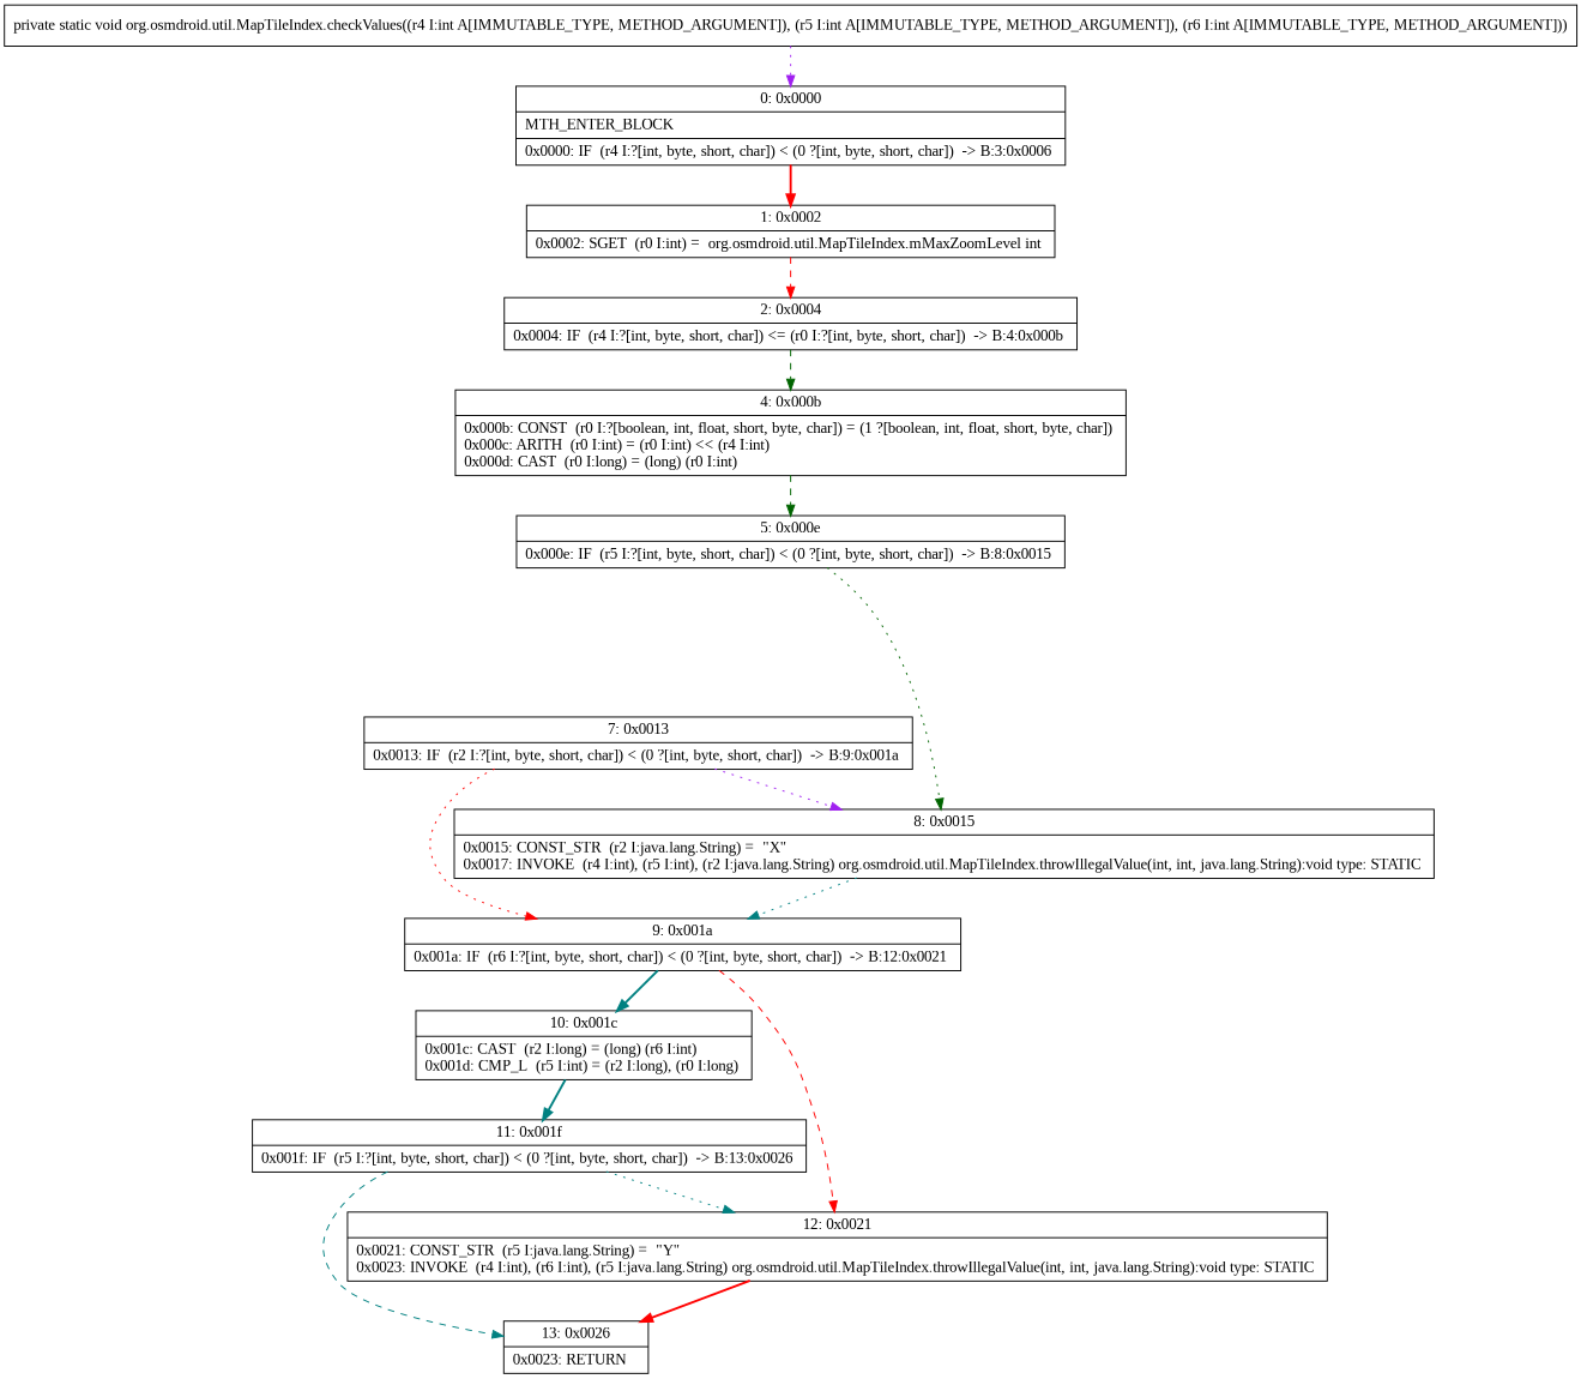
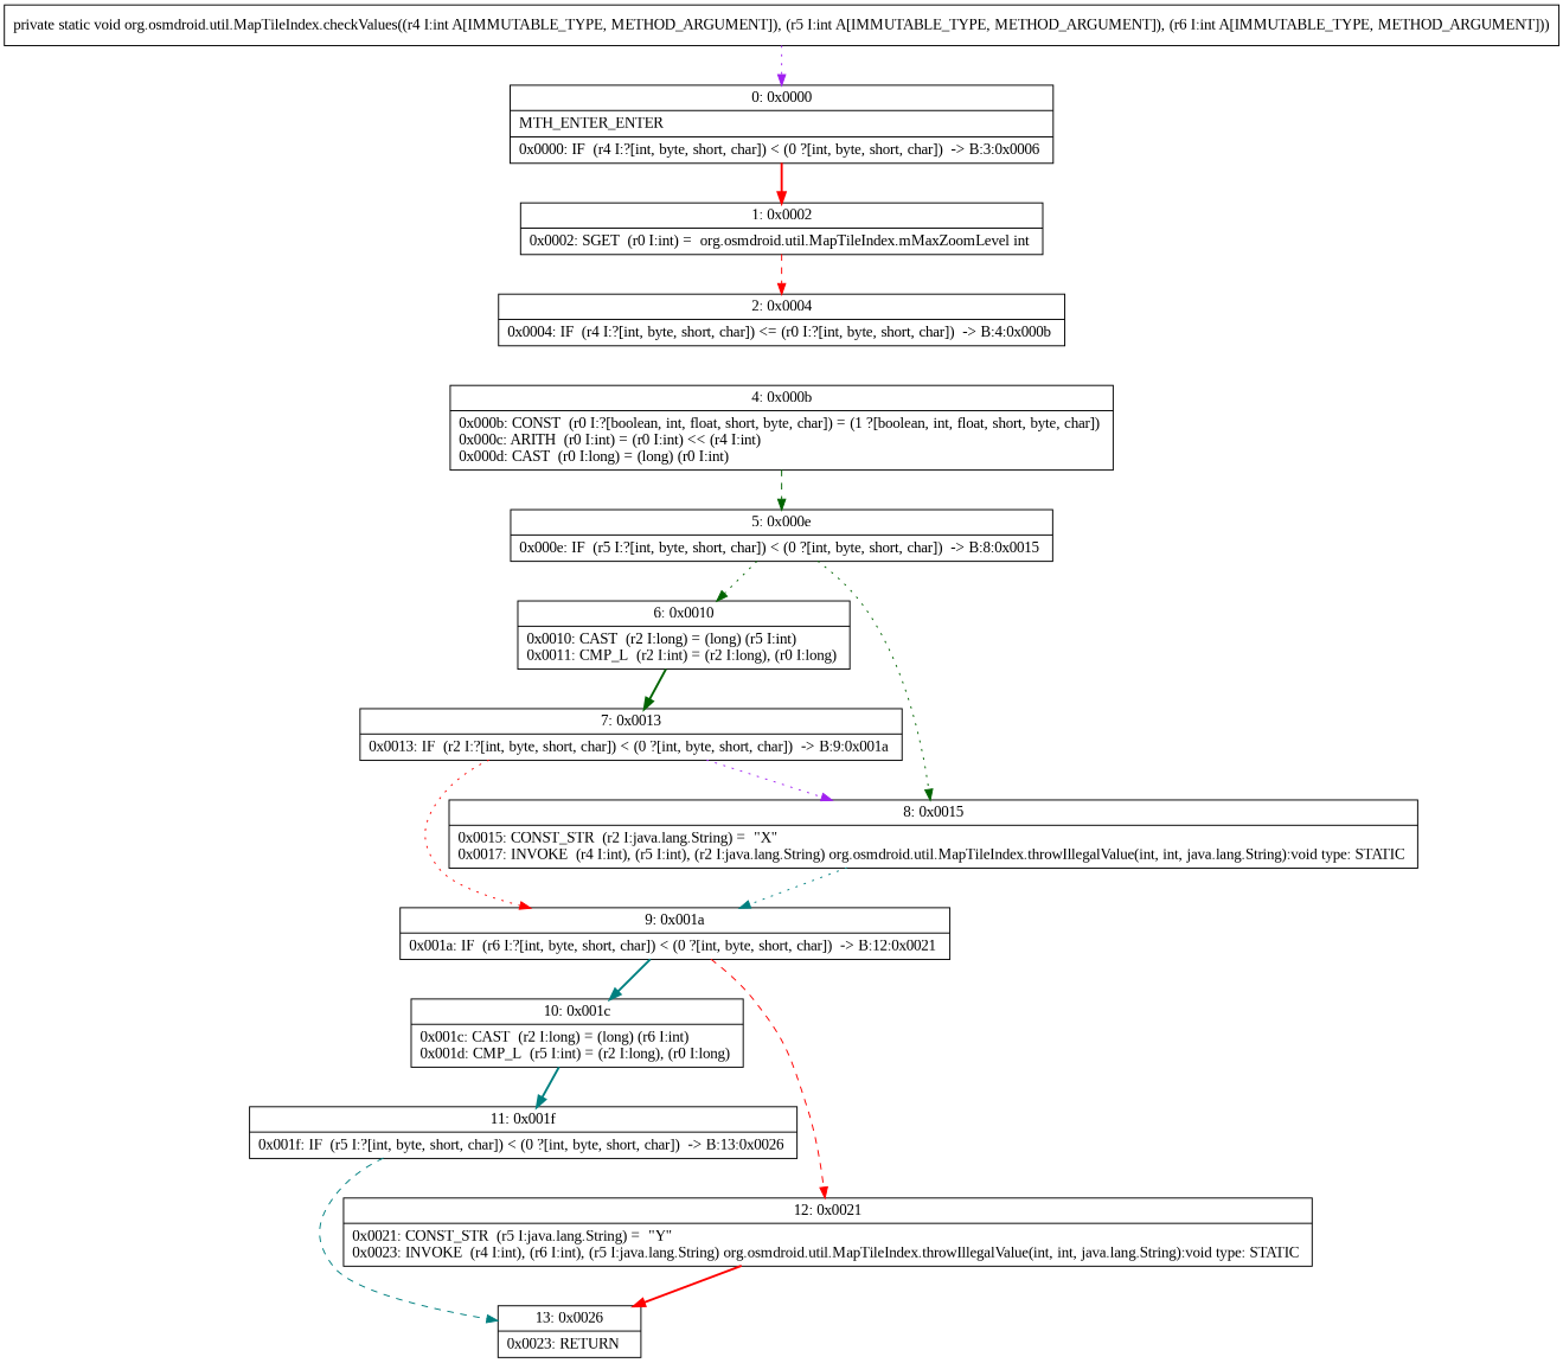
  digraph {
    fontname="Liberation Serif"
    node [fontname="Liberation Serif" shape=record]
    edge [color=red fontname="Liberation Serif" style=dotted]
-   n1 [label="{0\:\ 0x0000|MTH_ENTER_BLOCK\l|0x0000: IF  (r4 I:?[int, byte, short, char]) \< (0 ?[int, byte, short, char])  \-\> B:3:0x0006 \l}"]
+   n1 [label="{0\:\ 0x0000|MTH_ENTER_ENTER\l|0x0000: IF  (r4 I:?[int, byte, short, char]) \< (0 ?[int, byte, short, char])  \-\> B:3:0x0006 \l}"]
    n2 [label="{1\:\ 0x0002|0x0002: SGET  (r0 I:int) =  org.osmdroid.util.MapTileIndex.mMaxZoomLevel int \l}"]
    n3 [label="{2\:\ 0x0004|0x0004: IF  (r4 I:?[int, byte, short, char]) \<= (r0 I:?[int, byte, short, char])  \-\> B:4:0x000b \l}"]
    n4 [label="{4\:\ 0x000b|0x000b: CONST  (r0 I:?[boolean, int, float, short, byte, char]) = (1 ?[boolean, int, float, short, byte, char]) \l0x000c: ARITH  (r0 I:int) = (r0 I:int) \<\< (r4 I:int) \l0x000d: CAST  (r0 I:long) = (long) (r0 I:int) \l}"]
    n5 [label="{5\:\ 0x000e|0x000e: IF  (r5 I:?[int, byte, short, char]) \< (0 ?[int, byte, short, char])  \-\> B:8:0x0015 \l}"]
+   n6 [label="{6\:\ 0x0010|0x0010: CAST  (r2 I:long) = (long) (r5 I:int) \l0x0011: CMP_L  (r2 I:int) = (r2 I:long), (r0 I:long) \l}"]
    n7 [label="{8\:\ 0x0015|0x0015: CONST_STR  (r2 I:java.lang.String) =  \"X\" \l0x0017: INVOKE  (r4 I:int), (r5 I:int), (r2 I:java.lang.String) org.osmdroid.util.MapTileIndex.throwIllegalValue(int, int, java.lang.String):void type: STATIC \l}"]
    n8 [label="{7\:\ 0x0013|0x0013: IF  (r2 I:?[int, byte, short, char]) \< (0 ?[int, byte, short, char])  \-\> B:9:0x001a \l}"]
    n9 [label="{9\:\ 0x001a|0x001a: IF  (r6 I:?[int, byte, short, char]) \< (0 ?[int, byte, short, char])  \-\> B:12:0x0021 \l}"]
    n10 [label="{10\:\ 0x001c|0x001c: CAST  (r2 I:long) = (long) (r6 I:int) \l0x001d: CMP_L  (r5 I:int) = (r2 I:long), (r0 I:long) \l}"]
    n11 [label="{12\:\ 0x0021|0x0021: CONST_STR  (r5 I:java.lang.String) =  \"Y\" \l0x0023: INVOKE  (r4 I:int), (r6 I:int), (r5 I:java.lang.String) org.osmdroid.util.MapTileIndex.throwIllegalValue(int, int, java.lang.String):void type: STATIC \l}"]
    n12 [label="{11\:\ 0x001f|0x001f: IF  (r5 I:?[int, byte, short, char]) \< (0 ?[int, byte, short, char])  \-\> B:13:0x0026 \l}"]
    n13 [label="{13\:\ 0x0026|0x0023: RETURN   \l}"]
    n14 [label="{private static void org.osmdroid.util.MapTileIndex.checkValues((r4 I:int A[IMMUTABLE_TYPE, METHOD_ARGUMENT]), (r5 I:int A[IMMUTABLE_TYPE, METHOD_ARGUMENT]), (r6 I:int A[IMMUTABLE_TYPE, METHOD_ARGUMENT])) }"]
    n1 -> n2 [style=bold]
    n2 -> n3 [style=dashed]
-   n3 -> n4 [color=darkgreen style=dashed]
    n4 -> n5 [color=darkgreen style=dashed]
+   n5 -> n6 [color=darkgreen]
    n5 -> n7 [color=darkgreen]
+   n6 -> n8 [color=darkgreen style=bold]
    n7 -> n9 [color=teal]
    n8 -> n7 [color=purple]
    n8 -> n9
    n9 -> n10 [color=teal style=bold]
    n9 -> n11 [style=dashed]
    n10 -> n12 [color=teal style=bold]
    n11 -> n13 [style=bold]
-   n12 -> n11 [color=teal]
    n12 -> n13 [color=teal style=dashed]
    n14 -> n1 [color=purple]
  }
